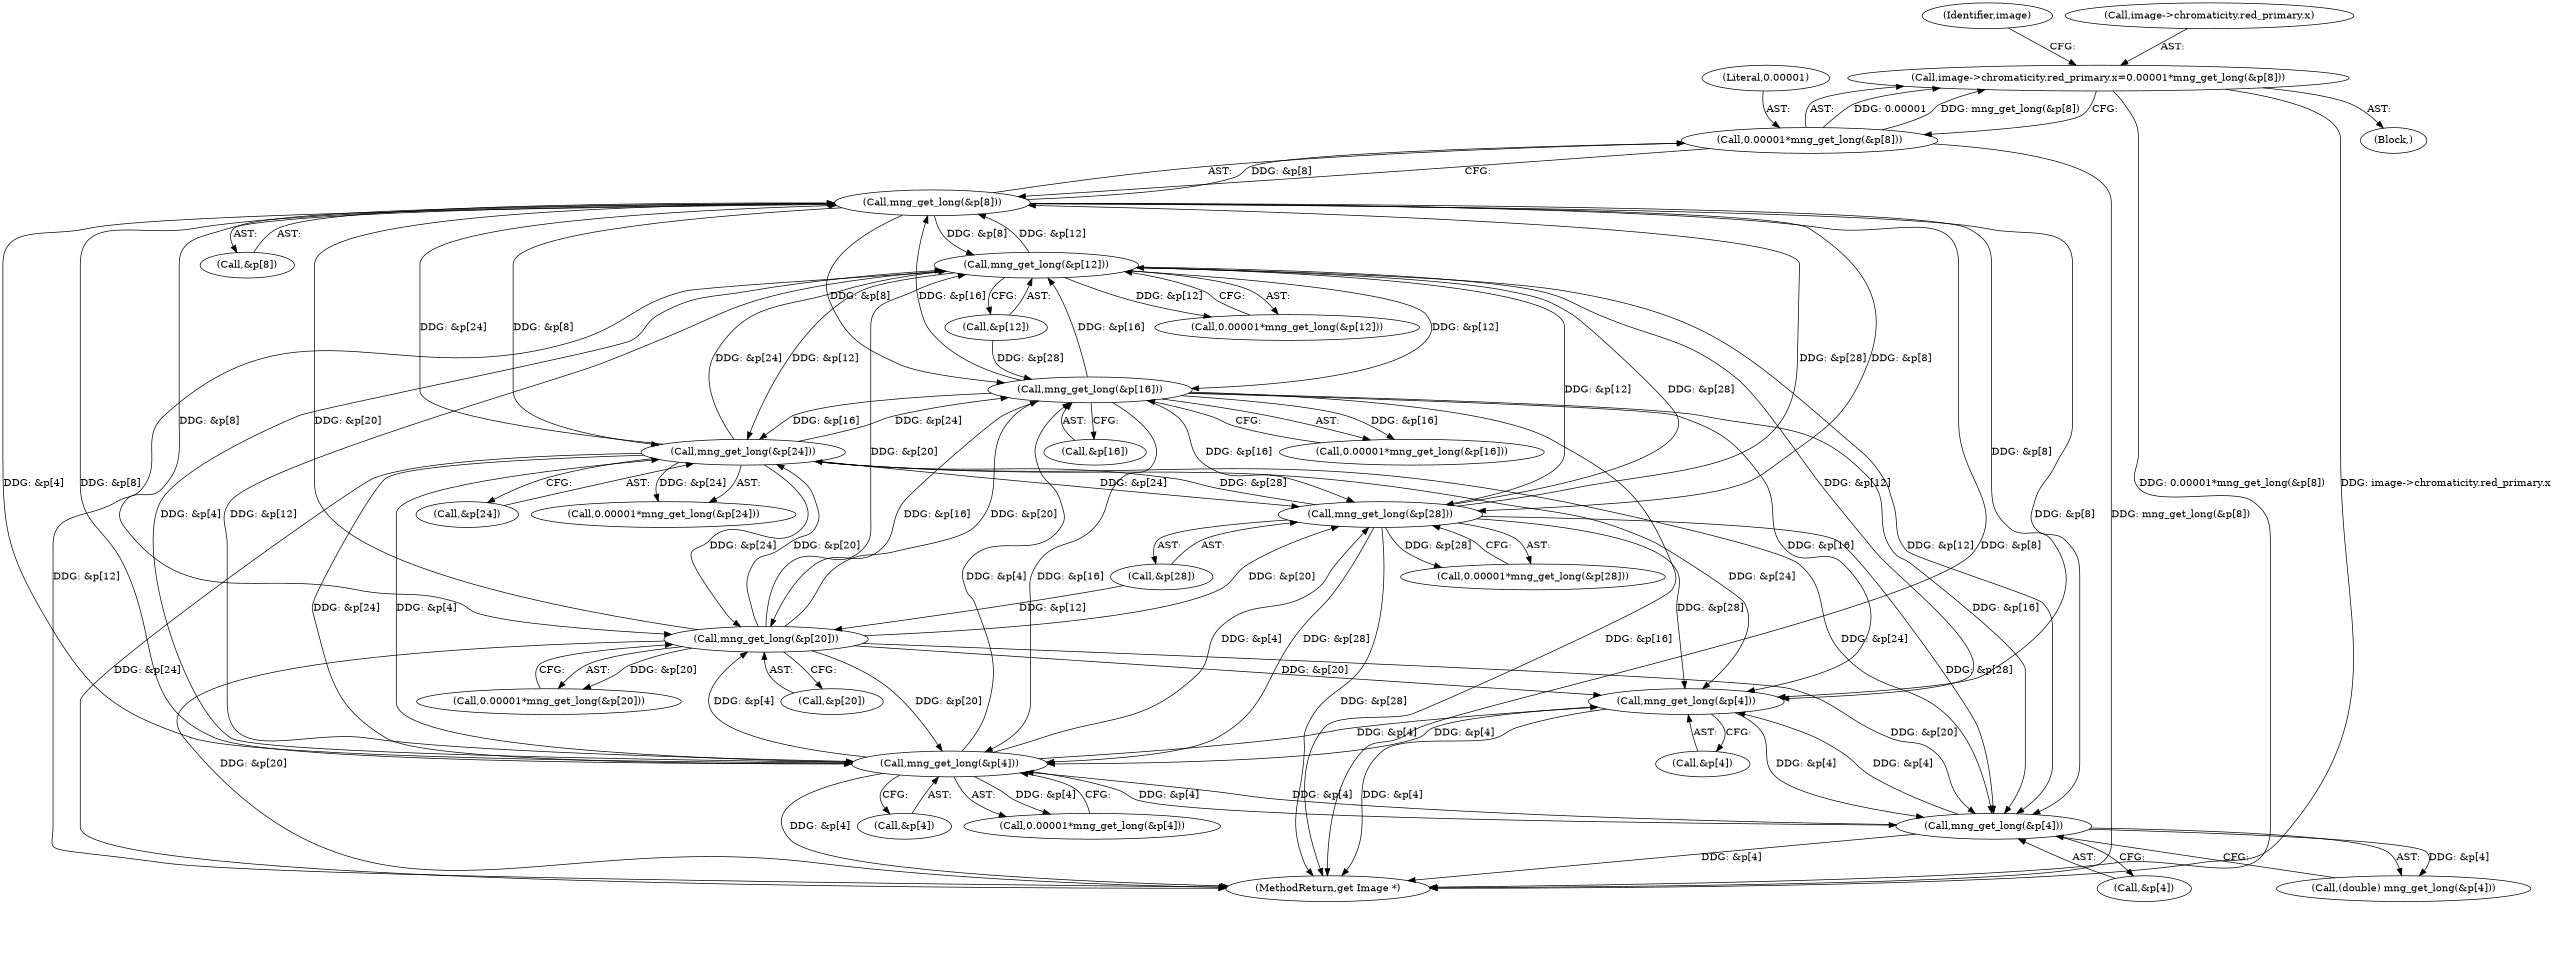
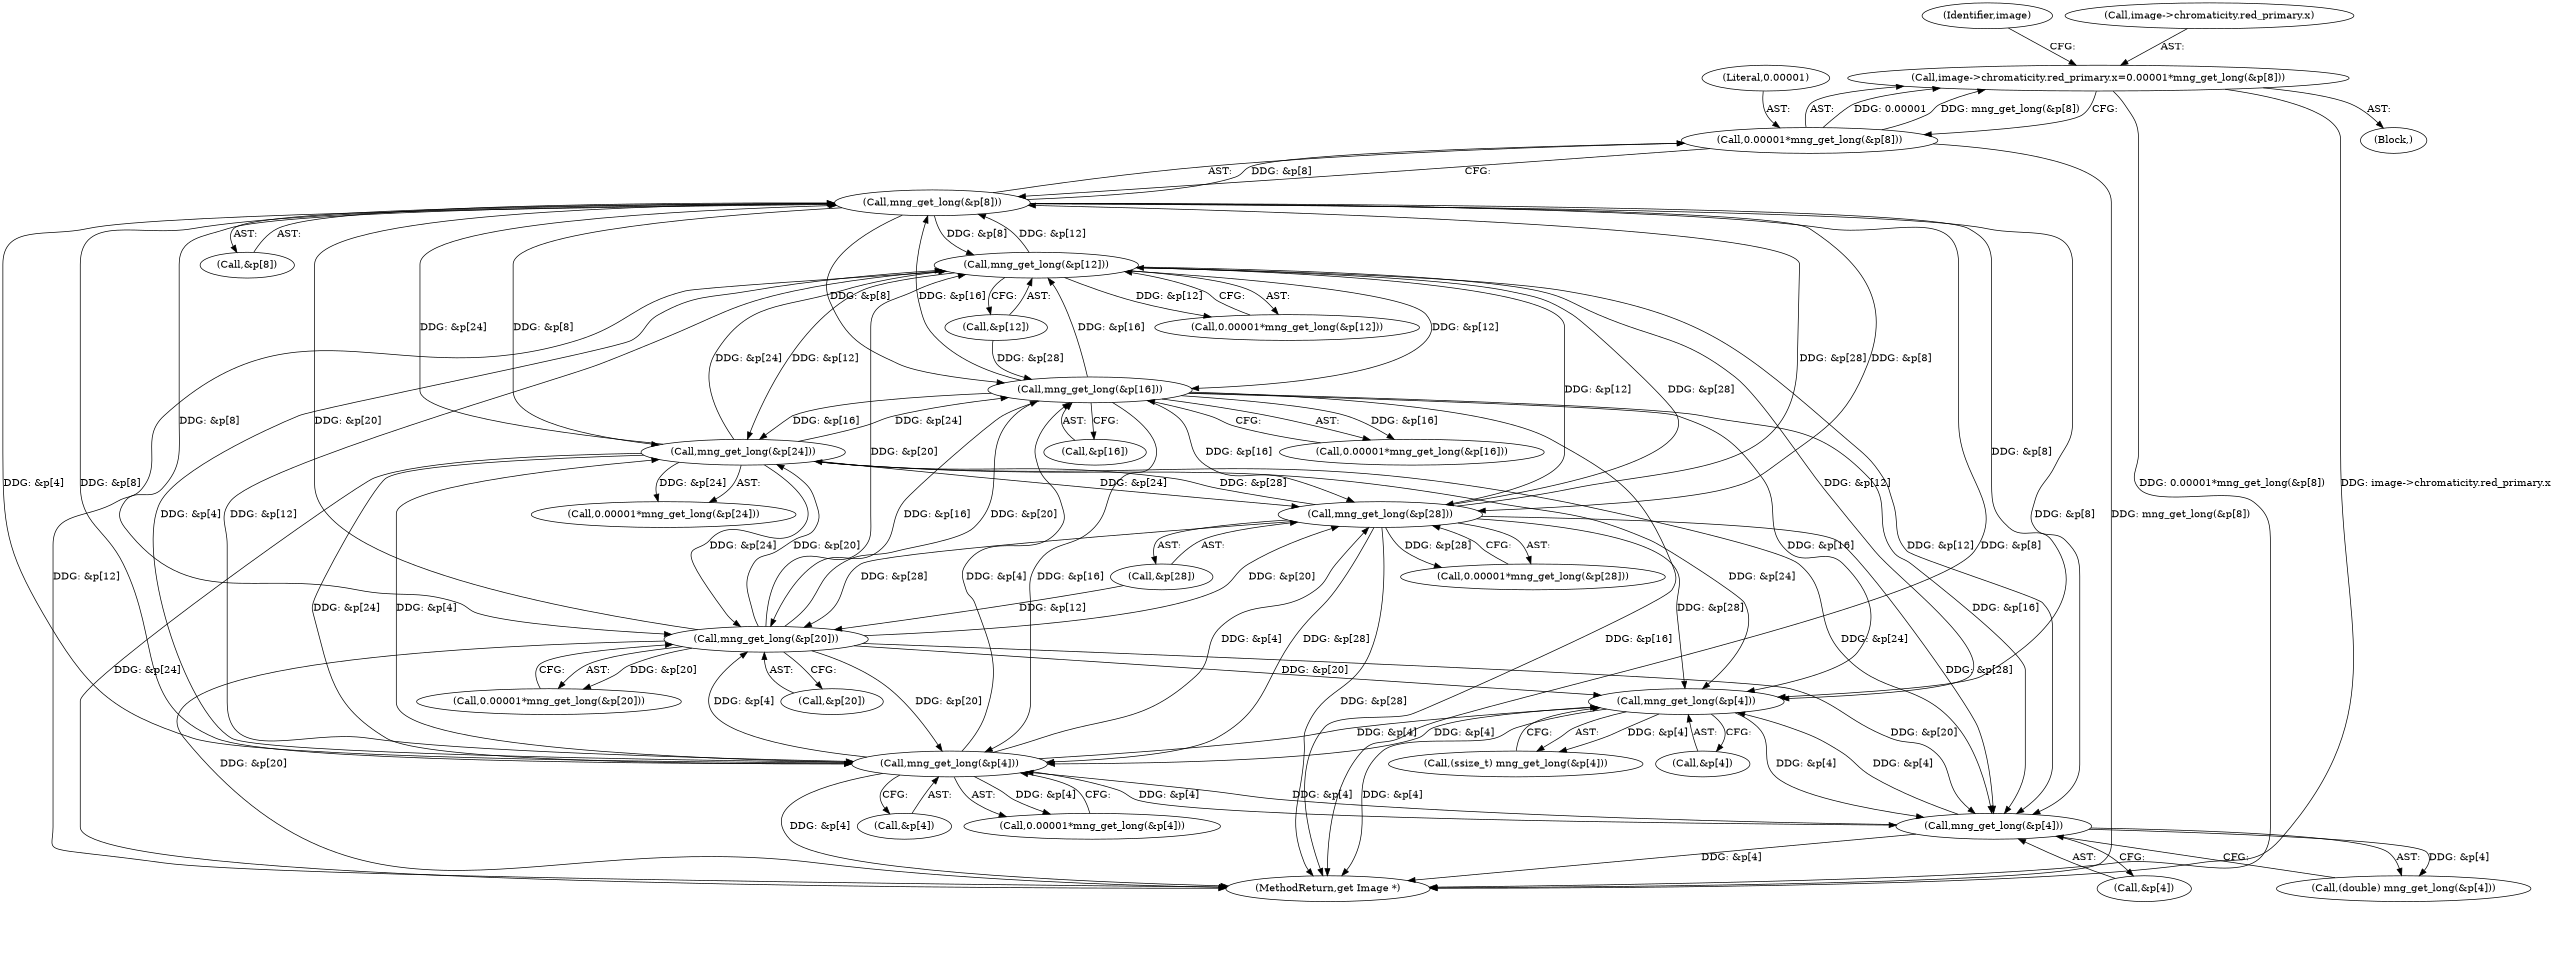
  digraph {
    n1 [label="(Call,image->chromaticity.red_primary.x=0.00001*mng_get_long(&p[8]))"]
    n2 [label="(Call,0.00001*mng_get_long(&p[8]))"]
    n3 [label="(MethodReturn,get Image *)"]
    n4 [label="(Block,)"]
    n5 [label="(Call,mng_get_long(&p[8]))"]
    n6 [label="(Call,mng_get_long(&p[12]))"]
    n7 [label="(Call,mng_get_long(&p[24]))"]
    n8 [label="(Call,mng_get_long(&p[28]))"]
    n9 [label="(Call,mng_get_long(&p[20]))"]
    n10 [label="(Call,mng_get_long(&p[16]))"]
    n11 [label="(Call,mng_get_long(&p[4]))"]
    n12 [label="(Call,mng_get_long(&p[4]))"]
    n13 [label="(Call,mng_get_long(&p[4]))"]
    n14 [label="(Call,&p[8])"]
    n15 [label="(Call,0.00001*mng_get_long(&p[12]))"]
    n16 [label="(Call,&p[12])"]
    n17 [label="(Call,0.00001*mng_get_long(&p[24]))"]
-   n18 [label="(Call,&p[24])"]
    n19 [label="(Call,&p[28])"]
    n20 [label="(Call,0.00001*mng_get_long(&p[28]))"]
    n21 [label="(Call,&p[20])"]
    n22 [label="(Call,0.00001*mng_get_long(&p[20]))"]
    n23 [label="(Call,&p[16])"]
    n24 [label="(Call,0.00001*mng_get_long(&p[16]))"]
    n25 [label="(Call,0.00001*mng_get_long(&p[4]))"]
    n26 [label="(Call,&p[4])"]
    n27 [label="(Call,&p[4])"]
    n28 [label="(Call,(double) mng_get_long(&p[4]))"]
    n29 [label="(Call,&p[4])"]
+   n30 [label="(Call,(ssize_t) mng_get_long(&p[4]))"]
    n31 [label="(Identifier,image)"]
    n32 [label="(Literal,0.00001)"]
    n33 [label="(Call,image->chromaticity.red_primary.x)"]
    n1 -> n2 [label="CFG: "]
    n1 -> n3 [label="DDG: 0.00001*mng_get_long(&p[8])"]
    n1 -> n3 [label="DDG: image->chromaticity.red_primary.x"]
    n1 -> n4 [label="AST: "]
    n2 -> n1 [label="AST: "]
    n2 -> n1 [label="DDG: 0.00001"]
    n2 -> n1 [label="DDG: mng_get_long(&p[8])"]
    n2 -> n3 [label="DDG: mng_get_long(&p[8])"]
    n2 -> n5 [label="CFG: "]
    n5 -> n2 [label="AST: "]
    n5 -> n2 [label="DDG: &p[8]"]
    n5 -> n3 [label="DDG: &p[8]"]
    n5 -> n6 [label="DDG: &p[8]"]
    n5 -> n7 [label="DDG: &p[8]"]
    n5 -> n8 [label="DDG: &p[8]"]
    n5 -> n9 [label="DDG: &p[8]"]
    n5 -> n10 [label="DDG: &p[8]"]
    n5 -> n11 [label="DDG: &p[8]"]
    n5 -> n12 [label="DDG: &p[8]"]
    n5 -> n13 [label="DDG: &p[8]"]
    n5 -> n14 [label="AST: "]
    n6 -> n3 [label="DDG: &p[12]"]
    n6 -> n5 [label="DDG: &p[12]"]
    n6 -> n7 [label="DDG: &p[12]"]
    n6 -> n8 [label="DDG: &p[12]"]
    n6 -> n10 [label="DDG: &p[12]"]
    n6 -> n11 [label="DDG: &p[12]"]
    n6 -> n12 [label="DDG: &p[12]"]
    n6 -> n13 [label="DDG: &p[12]"]
    n6 -> n15 [label="AST: "]
    n6 -> n15 [label="DDG: &p[12]"]
    n6 -> n16 [label="CFG: "]
    n7 -> n3 [label="DDG: &p[24]"]
    n7 -> n5 [label="DDG: &p[24]"]
    n7 -> n6 [label="DDG: &p[24]"]
    n7 -> n8 [label="DDG: &p[24]"]
    n7 -> n9 [label="DDG: &p[24]"]
    n7 -> n10 [label="DDG: &p[24]"]
    n7 -> n11 [label="DDG: &p[24]"]
    n7 -> n12 [label="DDG: &p[24]"]
    n7 -> n13 [label="DDG: &p[24]"]
    n7 -> n17 [label="AST: "]
    n7 -> n17 [label="DDG: &p[24]"]
-   n7 -> n18 [label="CFG: "]
    n8 -> n3 [label="DDG: &p[28]"]
    n8 -> n5 [label="DDG: &p[28]"]
    n8 -> n6 [label="DDG: &p[28]"]
    n8 -> n7 [label="DDG: &p[28]"]
+   n8 -> n9 [label="DDG: &p[28]"]
    n8 -> n11 [label="DDG: &p[28]"]
    n8 -> n12 [label="DDG: &p[28]"]
    n8 -> n13 [label="DDG: &p[28]"]
    n8 -> n19 [label="AST: "]
    n8 -> n20 [label="AST: "]
    n8 -> n20 [label="DDG: &p[28]"]
    n9 -> n3 [label="DDG: &p[20]"]
    n9 -> n5 [label="DDG: &p[20]"]
    n9 -> n6 [label="DDG: &p[20]"]
    n9 -> n7 [label="DDG: &p[20]"]
    n9 -> n8 [label="DDG: &p[20]"]
    n9 -> n10 [label="DDG: &p[20]"]
    n9 -> n11 [label="DDG: &p[20]"]
    n9 -> n12 [label="DDG: &p[20]"]
    n9 -> n13 [label="DDG: &p[20]"]
    n9 -> n21 [label="CFG: "]
    n9 -> n22 [label="AST: "]
    n9 -> n22 [label="DDG: &p[20]"]
    n10 -> n3 [label="DDG: &p[16]"]
    n10 -> n5 [label="DDG: &p[16]"]
    n10 -> n6 [label="DDG: &p[16]"]
    n10 -> n7 [label="DDG: &p[16]"]
    n10 -> n8 [label="DDG: &p[16]"]
    n10 -> n9 [label="DDG: &p[16]"]
    n10 -> n11 [label="DDG: &p[16]"]
    n10 -> n12 [label="DDG: &p[16]"]
    n10 -> n13 [label="DDG: &p[16]"]
    n10 -> n23 [label="CFG: "]
    n10 -> n24 [label="AST: "]
    n10 -> n24 [label="DDG: &p[16]"]
    n11 -> n3 [label="DDG: &p[4]"]
    n11 -> n5 [label="DDG: &p[4]"]
    n11 -> n6 [label="DDG: &p[4]"]
    n11 -> n7 [label="DDG: &p[4]"]
    n11 -> n8 [label="DDG: &p[4]"]
    n11 -> n9 [label="DDG: &p[4]"]
    n11 -> n10 [label="DDG: &p[4]"]
    n11 -> n12 [label="DDG: &p[4]"]
    n11 -> n13 [label="DDG: &p[4]"]
    n11 -> n25 [label="AST: "]
    n11 -> n25 [label="DDG: &p[4]"]
    n11 -> n26 [label="CFG: "]
    n12 -> n3 [label="DDG: &p[4]"]
    n12 -> n11 [label="DDG: &p[4]"]
    n12 -> n13 [label="DDG: &p[4]"]
    n12 -> n27 [label="CFG: "]
    n12 -> n28 [label="AST: "]
    n12 -> n28 [label="DDG: &p[4]"]
    n13 -> n3 [label="DDG: &p[4]"]
    n13 -> n11 [label="DDG: &p[4]"]
    n13 -> n12 [label="DDG: &p[4]"]
    n13 -> n29 [label="CFG: "]
+   n13 -> n30 [label="AST: "]
+   n13 -> n30 [label="DDG: &p[4]"]
    n14 -> n5 [label="AST: "]
    n15 -> n6 [label="CFG: "]
    n16 -> n6 [label="AST: "]
    n16 -> n10 [label="DDG: &p[28]"]
-   n18 -> n7 [label="AST: "]
    n19 -> n8 [label="AST: "]
    n19 -> n9 [label="DDG: &p[12]"]
    n20 -> n8 [label="CFG: "]
    n21 -> n9 [label="AST: "]
    n22 -> n9 [label="CFG: "]
    n23 -> n10 [label="AST: "]
    n24 -> n10 [label="CFG: "]
    n25 -> n11 [label="CFG: "]
    n26 -> n11 [label="AST: "]
    n27 -> n12 [label="AST: "]
    n28 -> n12 [label="CFG: "]
    n29 -> n13 [label="AST: "]
+   n30 -> n13 [label="CFG: "]
    n31 -> n1 [label="CFG: "]
    n32 -> n2 [label="AST: "]
    n33 -> n1 [label="AST: "]
  }
